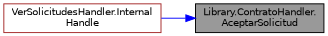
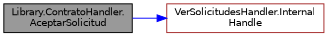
  digraph {
    rankdir=RL
    node [fontname=Helvetica fontsize=10 shape=box style=filled]
    n1 [color=black fillcolor=grey60 fontcolor=black height=0.2 label="Library.ContratoHandler.\lAceptarSolicitud" width=0.4]
    n2 [color=brown fillcolor=white height=0.2 label="VerSolicitudesHandler.Internal\lHandle" width=0.4]
-   n1 -> n2 [color=blue dir=back fontname=Helvetica fontsize=10 labelfontname=Helvetica labelfontsize=10 style=solid]
+   n2 -> n1 [color=blue dir=back fontname=Helvetica fontsize=10 labelfontname=Helvetica labelfontsize=10 style=solid]
  }
